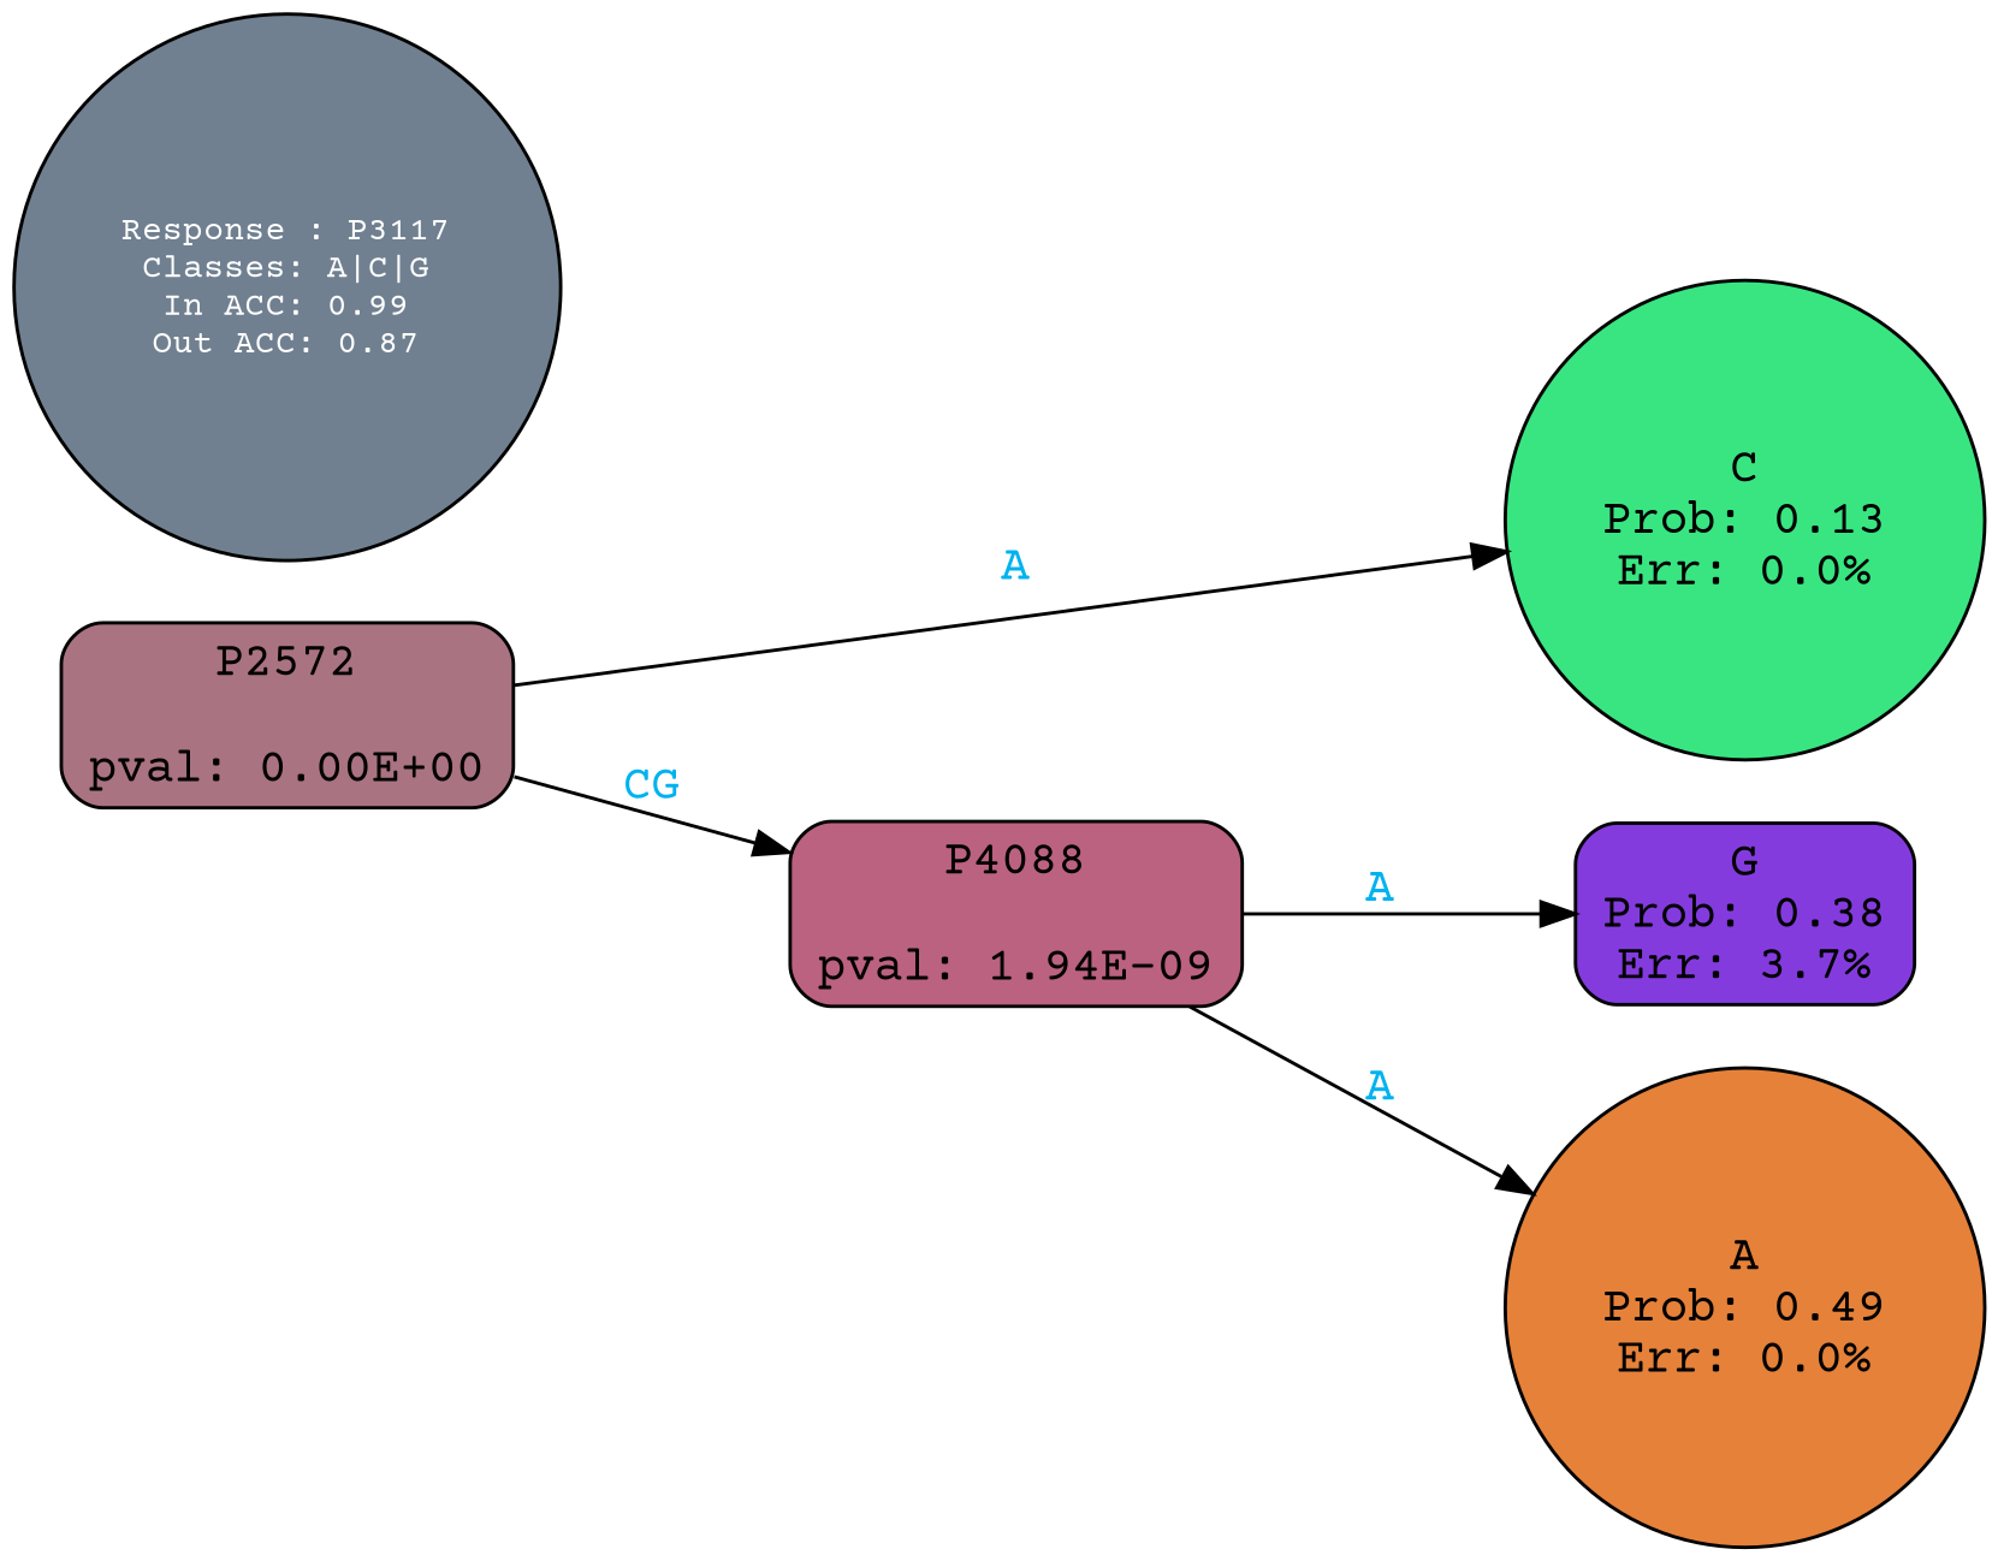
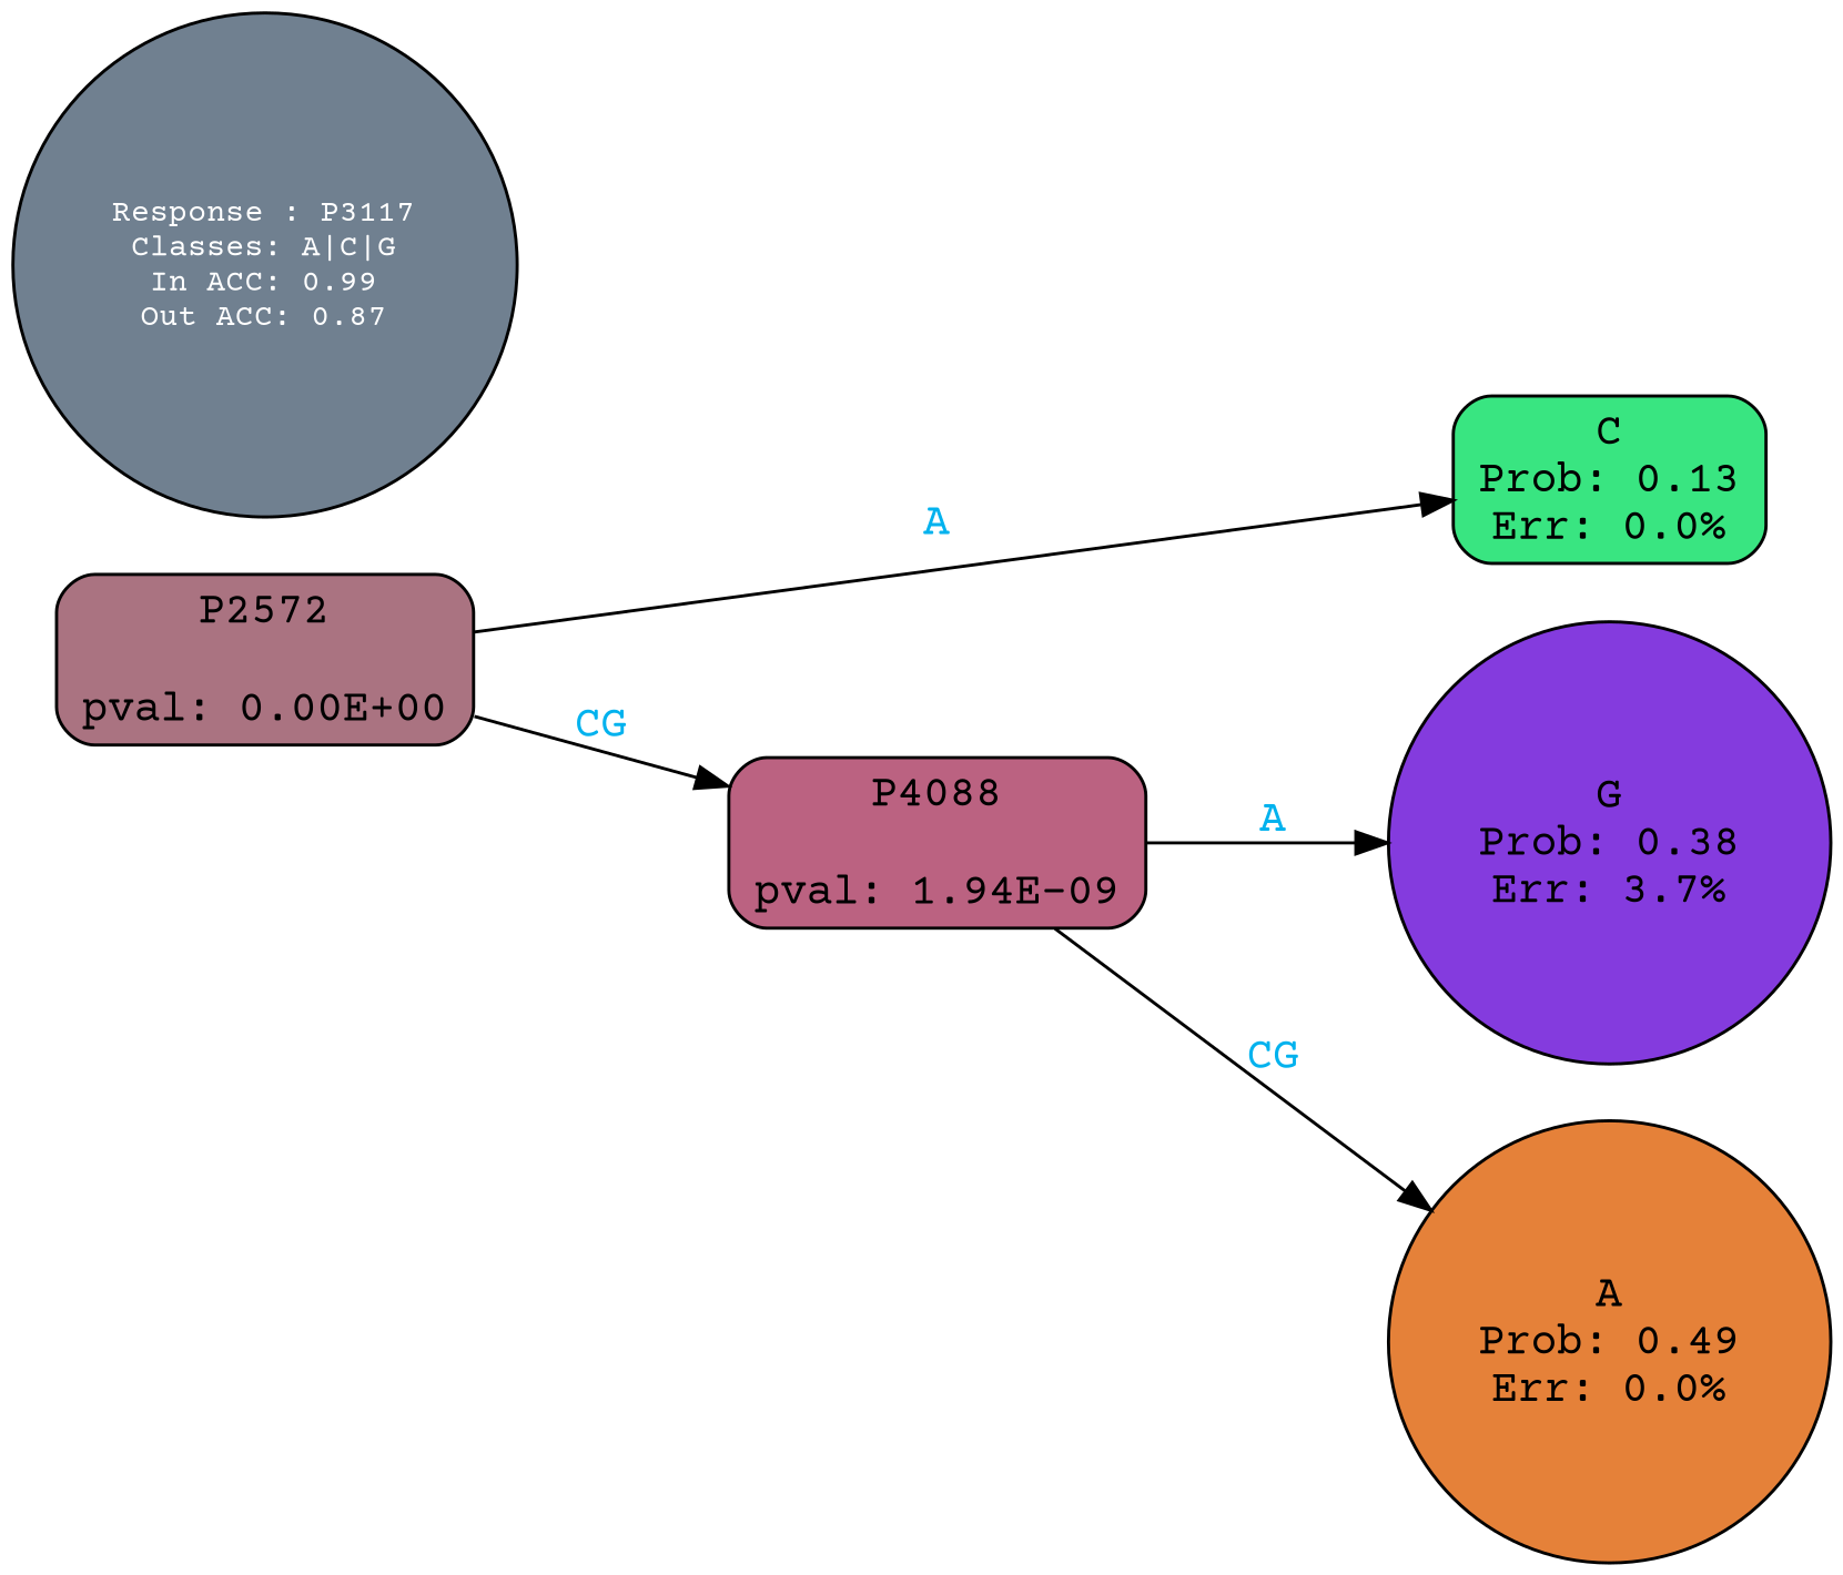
  digraph {
    fontname="Courier Prime"
    rankdir=LR
    ranksep=equally
    splines=polylines
    node [color=black fontname="Courier Prime" shape=circle style="filled, rounded"]
    edge [fontcolor=deepskyblue2 fontname="Courier Prime"]
-   n1 [fillcolor="#39e581" label="C\nProb: 0.13\nErr: 0.0%"]
-   n2 [fillcolor="#843bde" label="G\nProb: 0.38\nErr: 3.7%" shape=box]
+   n1 [fillcolor="#39e581" label="C\nProb: 0.13\nErr: 0.0%" shape=box]
+   n2 [fillcolor="#843bde" label="G\nProb: 0.38\nErr: 3.7%"]
    n3 [fillcolor="#e58139" label="A\nProb: 0.49\nErr: 0.0%"]
    n4 [align=left fillcolor=slategray fontcolor=white fontsize=10 label="Response : P3117\nClasses: A|C|G\nIn ACC: 0.99\nOut ACC: 0.87\n" style=filled]
    n5 [fillcolor="#aa7381" label="P2572\n\npval: 0.00E+00" shape=box]
    n6 [fillcolor="#bb6281" label="P4088\n\npval: 1.94E-09" shape=box]
    subgraph sub_1 {
      rank=same
      n1
      n2
      n3
    }
    subgraph sub_2 {
      rank=same
      n4
      n5
    }
    n5 -> n1 [label=A]
    n5 -> n6 [label=CG]
    n6 -> n2 [label=A]
-   n6 -> n3 [label=A]
+   n6 -> n3 [label=CG]
  }
